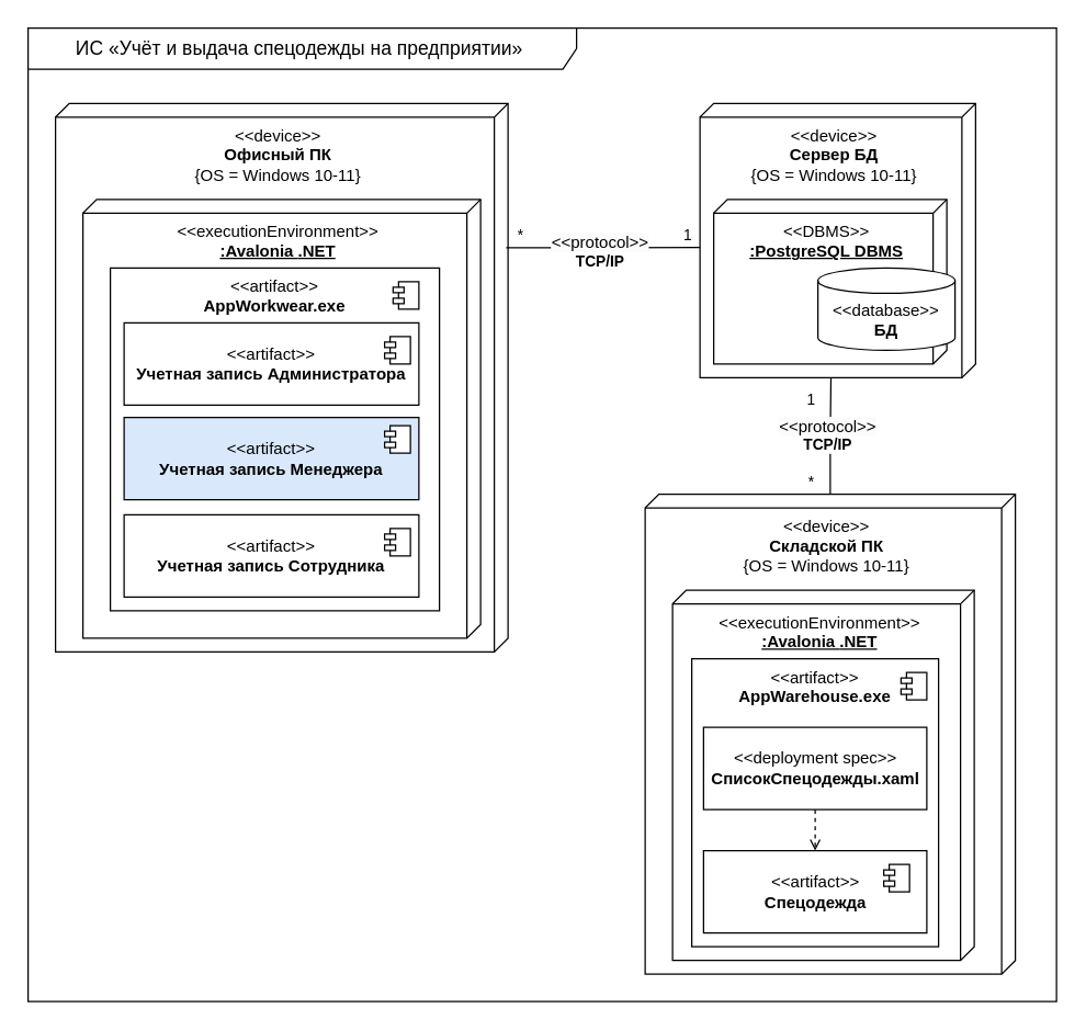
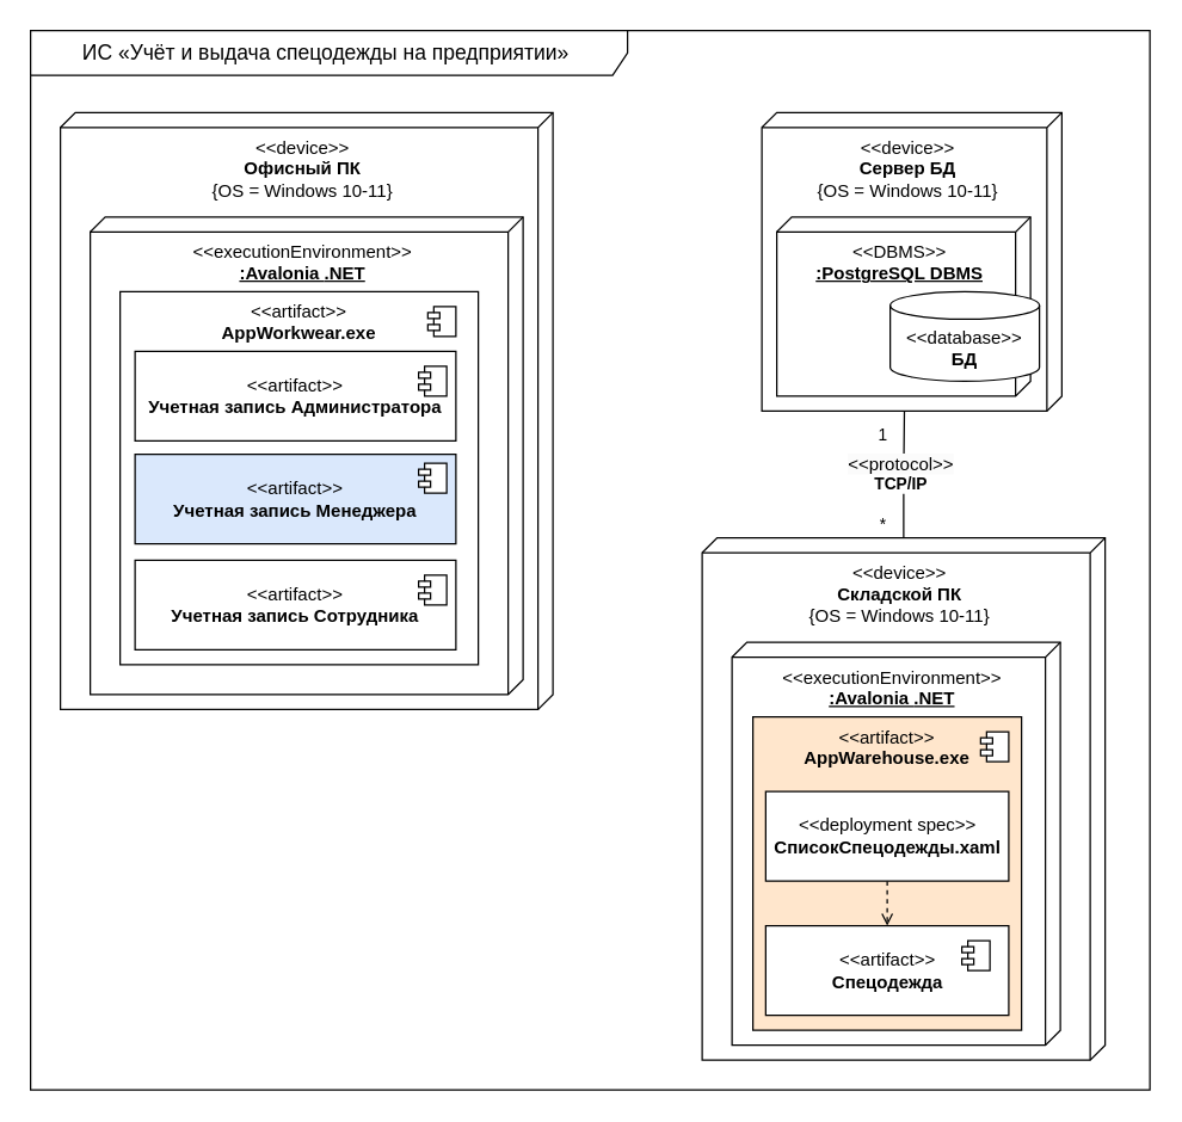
  <mxCell id="0" />
  <mxCell id="1" parent="0" />
  <mxCell id="2" value="&lt;font style=&quot;font-size: 14px;&quot;&gt;ИС «Учёт и выдача спецодежды на предприятии»&amp;nbsp;&lt;/font&gt;" style="shape=umlFrame;whiteSpace=wrap;html=1;pointerEvents=0;recursiveResize=0;container=1;collapsible=0;width=400;height=30;verticalAlign=middle;" parent="1" vertex="1"><mxGeometry x="20" y="20" width="750" height="710" as="geometry" /></mxCell>
  <mxCell id="3" value="&lt;div&gt;&lt;span style=&quot;text-align: left;&quot;&gt;&amp;lt;&amp;lt;device&amp;gt;&amp;gt;&lt;/span&gt;&lt;span style=&quot;background-color: initial;&quot;&gt;&lt;br&gt;&lt;/span&gt;&lt;/div&gt;&lt;div&gt;&lt;b&gt;&lt;span style=&quot;background-color: initial;&quot;&gt;Офисный ПК&lt;/span&gt;&lt;br&gt;&lt;/b&gt;&lt;/div&gt;&lt;div&gt;{OS = Windows 10-11}&lt;/div&gt;" style="verticalAlign=top;align=center;shape=cube;size=10;direction=south;fontStyle=0;html=1;boundedLbl=1;spacingLeft=5;whiteSpace=wrap;" vertex="1" parent="2"><mxGeometry x="20" y="55" width="330" height="400" as="geometry" /></mxCell>
  <mxCell id="4" value="&lt;div&gt;&lt;span style=&quot;text-align: left;&quot;&gt;&amp;lt;&amp;lt;&lt;/span&gt;&lt;span style=&quot;background-color: initial;&quot;&gt;executionEnvironment&lt;/span&gt;&lt;span style=&quot;text-align: left;&quot;&gt;&amp;gt;&amp;gt;&lt;/span&gt;&lt;span style=&quot;background-color: initial;&quot;&gt;&lt;br&gt;&lt;/span&gt;&lt;/div&gt;&lt;b&gt;&lt;u&gt;:Avalonia&amp;nbsp;&lt;/u&gt;&lt;/b&gt;&lt;b&gt;&lt;u&gt;.NET&lt;/u&gt;&lt;/b&gt;" style="verticalAlign=top;align=center;shape=cube;size=10;direction=south;html=1;boundedLbl=1;spacingLeft=5;whiteSpace=wrap;" vertex="1" parent="2"><mxGeometry x="40" y="125" width="290" height="320" as="geometry" /></mxCell>
  <mxCell id="5" value="" style="group" vertex="1" connectable="0" parent="2"><mxGeometry x="40" y="175" width="260" height="280" as="geometry" /></mxCell>
  <mxCell id="6" value="&lt;div&gt;&lt;span style=&quot;text-align: left;&quot;&gt;&amp;lt;&amp;lt;artifact&amp;gt;&amp;gt;&lt;/span&gt;&lt;span style=&quot;background-color: initial;&quot;&gt;&lt;br&gt;&lt;/span&gt;&lt;/div&gt;&lt;div&gt;&lt;b&gt;AppWorkwear.exe&lt;/b&gt;&lt;/div&gt;" style="html=1;align=center;verticalAlign=top;dashed=0;whiteSpace=wrap;" vertex="1" parent="5"><mxGeometry x="20" width="240" height="250" as="geometry" /></mxCell>
  <mxCell id="7" value="&lt;div&gt;&lt;span style=&quot;text-align: left;&quot;&gt;&amp;lt;&amp;lt;&lt;/span&gt;&lt;span style=&quot;text-align: left;&quot;&gt;artifact&lt;/span&gt;&lt;span style=&quot;text-align: left; background-color: initial;&quot;&gt;&amp;gt;&amp;gt;&lt;/span&gt;&lt;/div&gt;&lt;div&gt;&lt;b&gt;Учетная запись Администратора&lt;/b&gt;&lt;/div&gt;" style="html=1;align=center;verticalAlign=middle;dashed=0;whiteSpace=wrap;" vertex="1" parent="5"><mxGeometry x="30" y="40" width="215" height="60" as="geometry" /></mxCell>
  <mxCell id="8" value="&lt;div&gt;&lt;span style=&quot;text-align: left;&quot;&gt;&amp;lt;&amp;lt;&lt;/span&gt;&lt;span style=&quot;text-align: left;&quot;&gt;artifact&lt;/span&gt;&lt;span style=&quot;text-align: left; background-color: initial;&quot;&gt;&amp;gt;&amp;gt;&lt;/span&gt;&lt;/div&gt;&lt;div&gt;&lt;b&gt;Учетная запись Менеджера&lt;/b&gt;&lt;/div&gt;" style="html=1;align=center;verticalAlign=middle;dashed=0;whiteSpace=wrap;fillColor=#dae8fc;" vertex="1" parent="5"><mxGeometry x="30" y="109" width="215" height="60" as="geometry" /></mxCell>
  <mxCell id="9" value="&lt;div&gt;&lt;span style=&quot;text-align: left;&quot;&gt;&amp;lt;&amp;lt;&lt;/span&gt;&lt;span style=&quot;text-align: left;&quot;&gt;artifact&lt;/span&gt;&lt;span style=&quot;text-align: left; background-color: initial;&quot;&gt;&amp;gt;&amp;gt;&lt;/span&gt;&lt;/div&gt;&lt;div&gt;&lt;b&gt;Учетная запись Сотрудника&lt;/b&gt;&lt;/div&gt;" style="html=1;align=center;verticalAlign=middle;dashed=0;whiteSpace=wrap;" vertex="1" parent="5"><mxGeometry x="30" y="180" width="215" height="60" as="geometry" /></mxCell>
  <mxCell id="10" value="" style="shape=module;jettyWidth=8;jettyHeight=4;" vertex="1" parent="5"><mxGeometry x="220" y="50" width="18.82" height="20" as="geometry" /></mxCell>
  <mxCell id="11" value="" style="shape=module;jettyWidth=8;jettyHeight=4;" vertex="1" parent="5"><mxGeometry x="220" y="115" width="18.82" height="20" as="geometry" /></mxCell>
  <mxCell id="12" value="" style="shape=module;jettyWidth=8;jettyHeight=4;" vertex="1" parent="5"><mxGeometry x="220" y="190" width="18.82" height="20" as="geometry" /></mxCell>
  <mxCell id="13" value="" style="shape=module;jettyWidth=8;jettyHeight=4;" vertex="1" parent="5"><mxGeometry x="226.18" y="10" width="18.82" height="20" as="geometry" /></mxCell>
  <mxCell id="14" value="&lt;div&gt;&lt;span style=&quot;text-align: left;&quot;&gt;&amp;lt;&amp;lt;device&amp;gt;&amp;gt;&lt;/span&gt;&lt;span style=&quot;background-color: initial;&quot;&gt;&lt;br&gt;&lt;/span&gt;&lt;/div&gt;&lt;div&gt;&lt;b&gt;&lt;span style=&quot;background-color: initial;&quot;&gt;Сервер БД&lt;/span&gt;&lt;br&gt;&lt;/b&gt;&lt;/div&gt;&lt;div&gt;{OS = Windows 10-11}&lt;/div&gt;" style="verticalAlign=top;align=center;shape=cube;size=10;direction=south;fontStyle=0;html=1;boundedLbl=1;spacingLeft=5;whiteSpace=wrap;" parent="2" vertex="1"><mxGeometry x="490" y="55" width="201" height="200" as="geometry" /></mxCell>
  <mxCell id="15" value="&lt;div&gt;&lt;span style=&quot;text-align: left;&quot;&gt;&amp;lt;&amp;lt;&lt;/span&gt;DBMS&lt;span style=&quot;text-align: left;&quot;&gt;&amp;gt;&amp;gt;&lt;/span&gt;&lt;span style=&quot;background-color: initial;&quot;&gt;&lt;br&gt;&lt;/span&gt;&lt;/div&gt;&lt;b&gt;&lt;u&gt;:PostgreSQL DBMS&lt;/u&gt;&lt;/b&gt;" style="verticalAlign=top;align=center;shape=cube;size=10;direction=south;html=1;boundedLbl=1;spacingLeft=5;whiteSpace=wrap;" parent="14" vertex="1"><mxGeometry width="170" height="120" relative="1" as="geometry"><mxPoint x="10" y="70" as="offset" /></mxGeometry></mxCell>
  <mxCell id="16" value="&amp;lt;&amp;lt;database&amp;gt;&amp;gt;&lt;br&gt;&lt;b&gt;БД&lt;/b&gt;" style="shape=cylinder3;whiteSpace=wrap;html=1;boundedLbl=1;backgroundOutline=1;size=9.222;" vertex="1" parent="14"><mxGeometry x="86" y="120" width="100" height="60" as="geometry" /></mxCell>
- <mxCell id="17" style="edgeStyle=orthogonalEdgeStyle;rounded=0;orthogonalLoop=1;jettySize=auto;html=1;entryX=0;entryY=0;entryDx=105;entryDy=201;entryPerimeter=0;endArrow=none;endFill=0;exitX=0.263;exitY=0.004;exitDx=0;exitDy=0;exitPerimeter=0;" edge="1" parent="2" source="3" target="14"><mxGeometry relative="1" as="geometry" /></mxCell>
- <mxCell id="18" value="&lt;div style=&quot;font-size: 12px; text-wrap: wrap; background-color: rgb(251, 251, 251);&quot;&gt;&lt;span style=&quot;text-align: left;&quot;&gt;&amp;lt;&amp;lt;protocol&lt;/span&gt;&lt;span style=&quot;text-align: left; background-color: initial;&quot;&gt;&amp;gt;&amp;gt;&lt;/span&gt;&lt;/div&gt;&lt;b&gt;TCP/IP&lt;/b&gt;" style="edgeLabel;html=1;align=center;verticalAlign=middle;resizable=0;points=[];" vertex="1" connectable="0" parent="17"><mxGeometry x="-0.04" y="-2" relative="1" as="geometry"><mxPoint as="offset" /></mxGeometry></mxCell>
- <mxCell id="19" value="1" style="edgeLabel;html=1;align=center;verticalAlign=middle;resizable=0;points=[];" vertex="1" connectable="0" parent="17"><mxGeometry x="0.793" relative="1" as="geometry"><mxPoint x="5" y="-10" as="offset" /></mxGeometry></mxCell>
- <mxCell id="20" value="*" style="edgeLabel;html=1;align=center;verticalAlign=middle;resizable=0;points=[];" vertex="1" connectable="0" parent="17"><mxGeometry x="-0.864" y="-1" relative="1" as="geometry"><mxPoint y="-11" as="offset" /></mxGeometry></mxCell>
  <mxCell id="21" style="edgeStyle=orthogonalEdgeStyle;rounded=0;orthogonalLoop=1;jettySize=auto;html=1;entryX=0;entryY=0;entryDx=200;entryDy=105.5;entryPerimeter=0;endArrow=none;endFill=0;" edge="1" parent="2" source="26" target="14"><mxGeometry relative="1" as="geometry" /></mxCell>
  <mxCell id="22" value="&lt;div style=&quot;text-wrap: wrap; font-size: 12px; background-color: rgb(251, 251, 251);&quot;&gt;&lt;span style=&quot;text-align: left;&quot;&gt;&amp;lt;&amp;lt;protocol&lt;/span&gt;&lt;span style=&quot;text-align: left; background-color: initial;&quot;&gt;&amp;gt;&amp;gt;&lt;/span&gt;&lt;/div&gt;&lt;b&gt;TCP/IP&lt;/b&gt;" style="edgeLabel;html=1;align=center;verticalAlign=middle;resizable=0;points=[];" vertex="1" connectable="0" parent="21"><mxGeometry x="0.018" y="3" relative="1" as="geometry"><mxPoint as="offset" /></mxGeometry></mxCell>
  <mxCell id="23" value="1" style="edgeLabel;html=1;align=center;verticalAlign=middle;resizable=0;points=[];" vertex="1" connectable="0" parent="21"><mxGeometry x="0.858" relative="1" as="geometry"><mxPoint x="-15" y="9" as="offset" /></mxGeometry></mxCell>
  <mxCell id="24" value="*" style="edgeLabel;html=1;align=center;verticalAlign=middle;resizable=0;points=[];" vertex="1" connectable="0" parent="21"><mxGeometry x="-0.758" y="1" relative="1" as="geometry"><mxPoint x="-14" as="offset" /></mxGeometry></mxCell>
  <mxCell id="25" value="" style="group" vertex="1" connectable="0" parent="2"><mxGeometry x="450" y="340" width="270" height="350" as="geometry" /></mxCell>
  <mxCell id="26" value="&lt;div&gt;&lt;span style=&quot;text-align: left;&quot;&gt;&amp;lt;&amp;lt;device&amp;gt;&amp;gt;&lt;/span&gt;&lt;span style=&quot;background-color: initial;&quot;&gt;&lt;br&gt;&lt;/span&gt;&lt;/div&gt;&lt;div&gt;&lt;b&gt;&lt;span style=&quot;background-color: initial;&quot;&gt;Cкладской ПК&lt;/span&gt;&lt;br&gt;&lt;/b&gt;&lt;/div&gt;&lt;div&gt;{OS = Windows 10-11}&lt;/div&gt;" style="verticalAlign=top;align=center;shape=cube;size=10;direction=south;fontStyle=0;html=1;boundedLbl=1;spacingLeft=5;whiteSpace=wrap;container=0;" vertex="1" parent="25"><mxGeometry width="270" height="350" as="geometry" /></mxCell>
  <mxCell id="27" value="" style="group" vertex="1" connectable="0" parent="25"><mxGeometry x="20" y="70" width="220" height="270" as="geometry" /></mxCell>
  <mxCell id="28" value="&lt;div&gt;&lt;span style=&quot;text-align: left;&quot;&gt;&amp;lt;&amp;lt;&lt;/span&gt;&lt;span style=&quot;background-color: initial;&quot;&gt;executionEnvironment&lt;/span&gt;&lt;span style=&quot;text-align: left;&quot;&gt;&amp;gt;&amp;gt;&lt;/span&gt;&lt;span style=&quot;background-color: initial;&quot;&gt;&lt;br&gt;&lt;/span&gt;&lt;/div&gt;&lt;b&gt;&lt;u&gt;:Avalonia&amp;nbsp;&lt;/u&gt;&lt;/b&gt;&lt;b&gt;&lt;u&gt;.NET&lt;/u&gt;&lt;/b&gt;" style="verticalAlign=top;align=center;shape=cube;size=10;direction=south;html=1;boundedLbl=1;spacingLeft=5;whiteSpace=wrap;" vertex="1" parent="27"><mxGeometry width="220" height="270" as="geometry" /></mxCell>
  <mxCell id="29" value="" style="group" vertex="1" connectable="0" parent="27"><mxGeometry x="14" y="50" width="180" height="210" as="geometry" /></mxCell>
- <mxCell id="30" value="&lt;div&gt;&lt;span style=&quot;text-align: left;&quot;&gt;&amp;lt;&amp;lt;artifact&amp;gt;&amp;gt;&lt;/span&gt;&lt;span style=&quot;background-color: initial;&quot;&gt;&lt;br&gt;&lt;/span&gt;&lt;/div&gt;&lt;div&gt;&lt;b&gt;AppWarehouse.exe&lt;/b&gt;&lt;/div&gt;" style="html=1;align=center;verticalAlign=top;dashed=0;whiteSpace=wrap;" vertex="1" parent="29"><mxGeometry width="180" height="210" as="geometry" /></mxCell>
+ <mxCell id="30" value="&lt;div&gt;&lt;span style=&quot;text-align: left;&quot;&gt;&amp;lt;&amp;lt;artifact&amp;gt;&amp;gt;&lt;/span&gt;&lt;span style=&quot;background-color: initial;&quot;&gt;&lt;br&gt;&lt;/span&gt;&lt;/div&gt;&lt;div&gt;&lt;b&gt;AppWarehouse.exe&lt;/b&gt;&lt;/div&gt;" style="html=1;align=center;verticalAlign=top;dashed=0;whiteSpace=wrap;fillColor=#ffe6cc;" vertex="1" parent="29"><mxGeometry width="180" height="210" as="geometry" /></mxCell>
  <mxCell id="31" style="edgeStyle=orthogonalEdgeStyle;rounded=0;orthogonalLoop=1;jettySize=auto;html=1;exitX=0.5;exitY=1;exitDx=0;exitDy=0;entryX=0.5;entryY=0;entryDx=0;entryDy=0;dashed=1;endArrow=open;endFill=0;" edge="1" parent="29" source="32" target="33"><mxGeometry relative="1" as="geometry" /></mxCell>
  <mxCell id="32" value="&lt;div&gt;&lt;span style=&quot;text-align: left;&quot;&gt;&amp;lt;&amp;lt;&lt;/span&gt;deployment&amp;nbsp;&lt;span style=&quot;background-color: initial;&quot;&gt;spec&lt;/span&gt;&lt;span style=&quot;text-align: left; background-color: initial;&quot;&gt;&amp;gt;&amp;gt;&lt;/span&gt;&lt;/div&gt;&lt;div&gt;&lt;b&gt;СписокСпецодежды.xaml&lt;/b&gt;&lt;/div&gt;" style="html=1;align=center;verticalAlign=middle;dashed=0;whiteSpace=wrap;" vertex="1" parent="29"><mxGeometry x="8.59" y="50.003" width="162.82" height="60.004" as="geometry" /></mxCell>
  <mxCell id="33" value="&lt;div&gt;&lt;span style=&quot;text-align: left;&quot;&gt;&amp;lt;&amp;lt;&lt;/span&gt;&lt;span style=&quot;text-align: left;&quot;&gt;artifact&lt;/span&gt;&lt;span style=&quot;text-align: left; background-color: initial;&quot;&gt;&amp;gt;&amp;gt;&lt;/span&gt;&lt;/div&gt;&lt;div&gt;&lt;b&gt;Спецодежда&lt;/b&gt;&lt;/div&gt;" style="html=1;align=center;verticalAlign=middle;dashed=0;whiteSpace=wrap;" vertex="1" parent="29"><mxGeometry x="8.59" y="139.996" width="162.83" height="60.004" as="geometry" /></mxCell>
  <mxCell id="34" value="" style="shape=module;jettyWidth=8;jettyHeight=4;" vertex="1" parent="29"><mxGeometry x="152.59" y="10" width="18.82" height="20" as="geometry" /></mxCell>
  <mxCell id="35" value="" style="shape=module;jettyWidth=8;jettyHeight=4;" vertex="1" parent="29"><mxGeometry x="140" y="150" width="18.82" height="20" as="geometry" /></mxCell>
